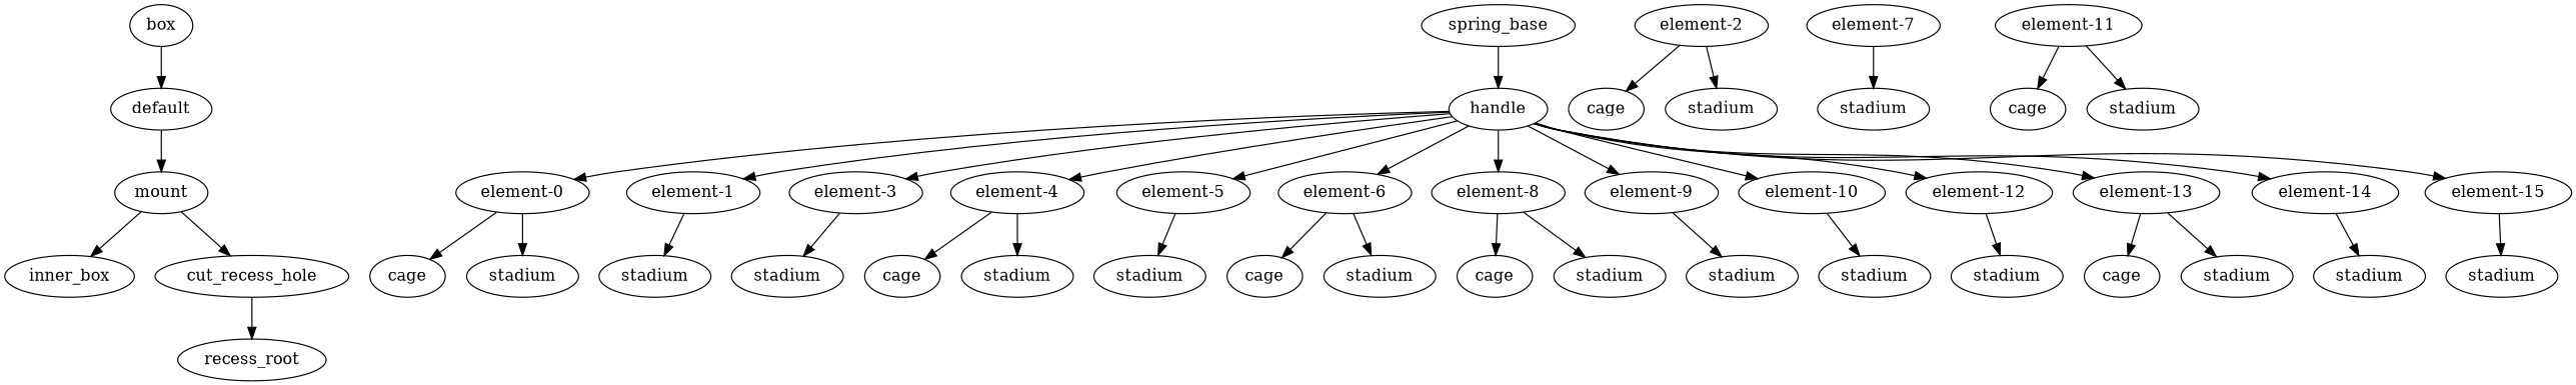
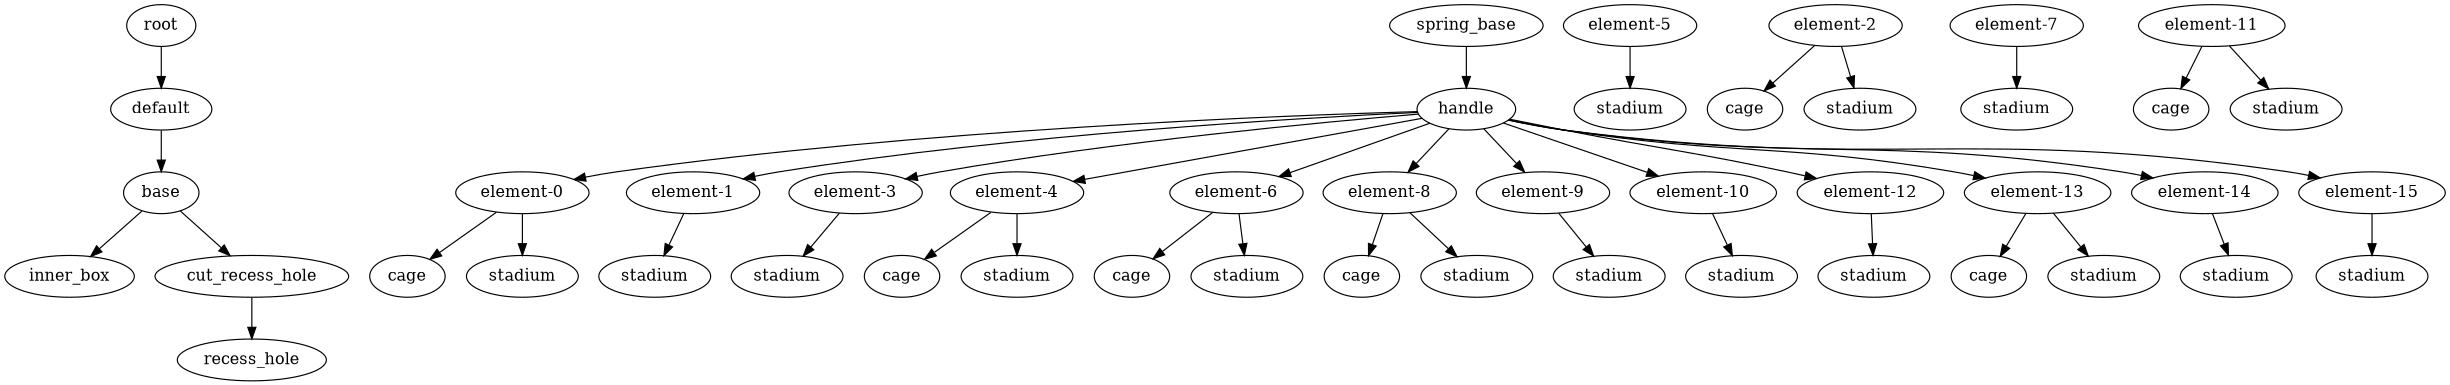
  digraph {
-   n1 [label=box]
+   n1 [label=root]
    n2 [label=default]
-   n3 [label=mount]
+   n3 [label=base]
    n4 [label=spring_base]
    n5 [label=handle]
    n6 [label=inner_box]
    n7 [label=cut_recess_hole]
    n8 [label="element\-0"]
    n9 [label="element\-1"]
    n10 [label="element\-3"]
    n11 [label="element\-4"]
    n12 [label="element\-5"]
    n13 [label="element\-6"]
    n14 [label="element\-8"]
    n15 [label="element\-9"]
    n16 [label="element\-10"]
    n17 [label="element\-12"]
    n18 [label="element\-13"]
    n19 [label="element\-14"]
    n20 [label="element\-15"]
    n21 [label=cage]
    n22 [label=stadium]
    n23 [label=stadium]
    n24 [label="element\-2"]
    n25 [label=cage]
    n26 [label=stadium]
    n27 [label=stadium]
    n28 [label=cage]
    n29 [label=stadium]
    n30 [label=stadium]
    n31 [label=cage]
    n32 [label=stadium]
    n33 [label="element\-7"]
    n34 [label=stadium]
    n35 [label=cage]
    n36 [label=stadium]
    n37 [label=stadium]
    n38 [label=stadium]
    n39 [label="element\-11"]
    n40 [label=cage]
    n41 [label=stadium]
    n42 [label=stadium]
    n43 [label=cage]
    n44 [label=stadium]
    n45 [label=stadium]
    n46 [label=stadium]
-   n47 [label=recess_root]
+   n47 [label=recess_hole]
    n1 -> n2
    n2 -> n3
    n3 -> n6
    n3 -> n7
    n4 -> n5
    n5 -> n8
    n5 -> n9
    n5 -> n10
    n5 -> n11
-   n5 -> n12
    n5 -> n13
    n5 -> n14
    n5 -> n15
    n5 -> n16
    n5 -> n17
    n5 -> n18
    n5 -> n19
    n5 -> n20
    n7 -> n47
    n8 -> n21
    n8 -> n22
    n9 -> n23
    n10 -> n27
    n11 -> n28
    n11 -> n29
    n12 -> n30
    n13 -> n31
    n13 -> n32
    n14 -> n35
    n14 -> n36
    n15 -> n37
    n16 -> n38
    n17 -> n42
    n18 -> n43
    n18 -> n44
    n19 -> n45
    n20 -> n46
    n24 -> n25
    n24 -> n26
    n33 -> n34
    n39 -> n40
    n39 -> n41
  }
